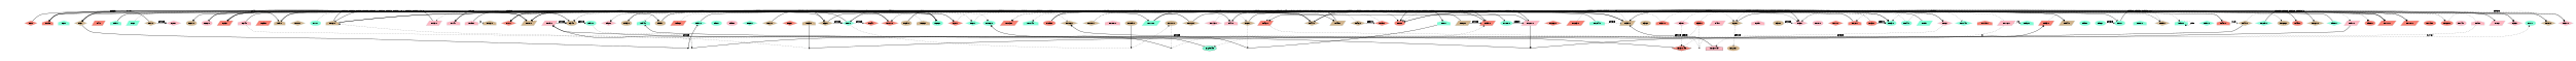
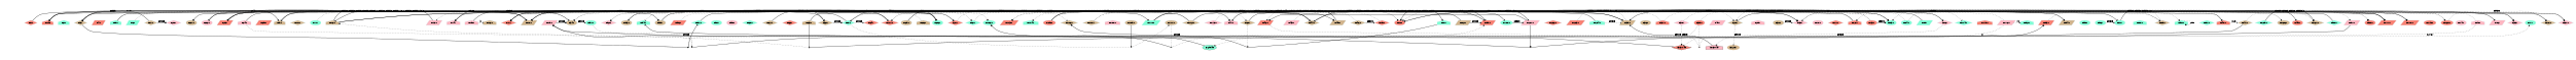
  digraph {
    node [shape=diamond style=filled color=lightblue fillcolor=tan]
    edge [style=invis]
    rankInputs [shape=circle style=invisible color="" fillcolor=""]
    n2 [fillcolor=salmon label="#0:1"]
    n3 [fillcolor=salmon label="#1:9" shape=house]
    n4 [fillcolor=aquamarine label="#2:1" shape=house]
    n5 [label="#3:1"]
    n6 [fillcolor=salmon label="#4:1" shape=parallelogram]
    n7 [fillcolor=aquamarine label="#5:1" shape=house]
    n8 [fillcolor=aquamarine label="#6:1" shape=parallelogram]
    n9 [label="#7:1"]
    n10 [fillcolor=aquamarine label="#8:1"]
    n11 [label="#9:1" shape=house]
    n12 [label="#10:1"]
    n13 [fillcolor=aquamarine label="#11:1" shape=ellipse]
    n14 [label="#12:1" shape=house]
    n15 [fillcolor=lightpink label="#13:1" shape=parallelogram]
    n16 [fillcolor=lightpink label="#14:1" shape=house]
    n17 [fillcolor=lightpink label="#15:1" shape=house]
    n18 [label="#16:1" shape=house]
    n19 [fillcolor=salmon label="#17:1"]
    n20 [label="#18:1" shape=parallelogram]
    n21 [fillcolor=lightpink label="#19:1" shape=parallelogram]
    n22 [fillcolor=lightpink label="#20:1"]
    n23 [label="#21:1" shape=ellipse]
    n24 [fillcolor=lightpink label="#22:1" shape=ellipse]
    n25 [fillcolor=salmon label="#23:1" shape=parallelogram]
    n26 [fillcolor=lightpink label="#24:1" shape=house]
    n27 [fillcolor=salmon label="#25:1" shape=parallelogram]
    n28 [fillcolor=aquamarine label="#26:1" shape=ellipse]
    n29 [fillcolor=salmon label="#27:1"]
    n30 [label="#28:1"]
    n31 [fillcolor=lightpink label="#29:1" shape=house]
    n32 [label="#30:1" shape=ellipse]
    n33 [fillcolor=lightpink label="#31:1"]
    n34 [label="#32:1"]
    n35 [fillcolor=lightpink label="#33:1"]
    n36 [label="#34:1" shape=ellipse]
    n37 [label="#35:1" shape=parallelogram]
    n38 [label="#36:1" shape=ellipse]
    n39 [fillcolor=salmon label="#37:1" shape=house]
    n40 [fillcolor=lightpink label="#38:1"]
    n41 [fillcolor=salmon label="#39:1" shape=ellipse]
    n42 [fillcolor=lightpink label="#40:1" shape=parallelogram]
    n43 [fillcolor=lightpink label="#41:1" shape=house]
    n44 [fillcolor=salmon label="#42:1" shape=parallelogram]
+   n45 [fillcolor=lightpink label="#43:1" shape=parallelogram]
    n46 [label="#44:1"]
    n47 [label="#45:1" shape=parallelogram]
    n48 [label="#46:1"]
    n49 [label="#47:1"]
    n50 [fillcolor=salmon label="#48:1" shape=house]
    n51 [fillcolor=salmon label="#49:1" shape=ellipse]
    n52 [fillcolor=aquamarine label="#50:1"]
    n53 [fillcolor=aquamarine label="#51:1" shape=ellipse]
    n54 [fillcolor=lightpink label="#52:1"]
    n55 [label="#53:1" shape=ellipse]
    n56 [fillcolor=aquamarine label="#54:1" shape=house]
    n57 [label="#55:1" shape=ellipse]
    n58 [fillcolor=salmon label="#56:1" shape=parallelogram]
    n59 [fillcolor=aquamarine label="#57:1"]
    n60 [fillcolor=aquamarine label="#58:1" shape=ellipse]
    n61 [fillcolor=lightpink label="#59:1" shape=ellipse]
    n62 [fillcolor=aquamarine label="#60:1"]
    n63 [label="#61:1"]
    n64 [fillcolor=salmon label="#62:1"]
    n65 [label="#63:1" shape=house]
    n66 [fillcolor=salmon label="#64:1"]
    n67 [label="#65:1" shape=ellipse]
    n68 [label="#66:1" shape=house]
    n69 [fillcolor=aquamarine label="#67:1"]
    n70 [label="#68:1"]
    n71 [fillcolor=lightpink label="#69:1"]
    n72 [fillcolor=lightpink label="#70:1" shape=ellipse]
    n73 [fillcolor=salmon label="#71:1"]
    n74 [fillcolor=salmon label="#72:1" shape=house]
    n75 [fillcolor=salmon label="#73:1" shape=ellipse]
    n76 [fillcolor=lightpink label="#74:1" shape=ellipse]
    n77 [fillcolor=lightpink label="#75:1" shape=house]
    n78 [fillcolor=lightpink label="#76:1" shape=parallelogram]
    n79 [fillcolor=aquamarine label="#77:1" shape=ellipse]
    n80 [label="#78:1"]
    n81 [fillcolor=salmon label="#79:1"]
    n82 [fillcolor=salmon label="#80:1" shape=ellipse]
    n83 [fillcolor=aquamarine label="#81:1" shape=house]
    n84 [label="#82:1" shape=parallelogram]
    n85 [fillcolor=aquamarine label="#83:1" shape=ellipse]
    n86 [fillcolor=aquamarine label="#84:1" shape=ellipse]
    n87 [fillcolor=aquamarine label="#85:1" shape=parallelogram]
    n88 [fillcolor=lightpink label="#86:1"]
    n89 [fillcolor=aquamarine label="#87:1" shape=ellipse]
    n90 [fillcolor=aquamarine label="#88:1" shape=house]
    n91 [label="#89:1"]
    n92 [fillcolor=aquamarine label="#90:1" shape=house]
    n93 [fillcolor=aquamarine label="#91:1"]
    n94 [fillcolor=aquamarine label="#92:1" shape=house]
    n95 [fillcolor=salmon label="#93:1" shape=parallelogram]
    n96 [label="#94:1" shape=parallelogram]
    n97 [fillcolor=aquamarine label="#95:1" shape=ellipse]
    n98 [fillcolor=aquamarine label="#96:1" shape=ellipse]
    n99 [fillcolor=lightpink label="#97:1" shape=parallelogram]
    n100 [fillcolor=salmon label="#98:1" shape=ellipse]
    n101 [fillcolor=salmon label="#99:1" shape=parallelogram]
    n102 [fillcolor=aquamarine label="#100:1" shape=ellipse]
    n103 [fillcolor=salmon label="#101:1"]
    n104 [fillcolor=aquamarine label="#102:1" shape=ellipse]
    n105 [fillcolor=salmon label="#103:1" shape=parallelogram]
    n106 [fillcolor=aquamarine label="#104:1" shape=house]
    n107 [fillcolor=salmon label="#105:1" shape=ellipse]
    n108 [label="#106:1"]
    n109 [label="#107:1"]
    n110 [fillcolor=lightpink label="#108:1" shape=house]
    n111 [label="#109:1" shape=ellipse]
    n112 [fillcolor=aquamarine label="#110:1" shape=parallelogram]
    n113 [label="#111:1" shape=ellipse]
    n114 [label="#112:1"]
    n115 [fillcolor=lightpink label="#113:1"]
    n116 [fillcolor=aquamarine label="#114:1"]
    n117 [fillcolor=salmon label="#115:1" shape=house]
    n118 [fillcolor=lightpink label="#116:1" shape=parallelogram]
    n119 [fillcolor=salmon label="#117:1" shape=parallelogram]
    n120 [fillcolor=salmon label="#118:1" shape=parallelogram]
    n121 [fillcolor=salmon label="#119:1" shape=ellipse]
    n122 [fillcolor=salmon label="#120:1" shape=ellipse]
    n123 [fillcolor=lightpink label="#121:1" shape=parallelogram]
    n124 [fillcolor=salmon label="#122:1"]
    n125 [fillcolor=salmon label="#123:1" shape=parallelogram]
    n126 [fillcolor=aquamarine label="#124:1" shape=house]
    n127 [fillcolor=aquamarine label="#125:1"]
    n128 [label="#126:1" shape=ellipse]
    n129 [label="#127:1"]
    rankOutputs [shape=circle style=invisible color="" fillcolor=""]
    n131 [color=tan label="#128:1" shape=ellipse]
    134 [fillcolor=aquamarine shape=point color=""]
    138 [fillcolor=lightpink shape=point color=""]
    140 [fillcolor=aquamarine shape=point color=""]
    135 [shape=point color=""]
    n136 [fillcolor=salmon label="#131:49" color=""]
    133 [fillcolor=salmon shape=point color=""]
    137 [shape=point color=""]
    136 [shape=point color=""]
    n140 [fillcolor=aquamarine label="#129:49" shape=ellipse color=""]
    139 [fillcolor=salmon shape=point color=""]
    n142 [fillcolor=lightpink label="#130:49" shape=house color=""]
    subgraph sub_1 {
      rank=same
      rankdir=TB
      rankInputs
      n2
      n3
      n4
      n5
      n6
      n7
      n8
      n9
      n10
      n11
      n12
      n13
      n14
      n15
      n16
      n17
      n18
      n19
      n20
      n21
      n22
      n23
      n24
      n25
      n26
      n27
      n28
      n29
      n30
      n31
      n32
      n33
      n34
      n35
      n36
      n37
      n38
      n39
      n40
      n41
      n42
      n43
      n44
+     n45
      n46
      n47
      n48
      n49
      n50
      n51
      n52
      n53
      n54
      n55
      n56
      n57
      n58
      n59
      n60
      n61
      n62
      n63
      n64
      n65
      n66
      n67
      n68
      n69
      n70
      n71
      n72
      n73
      n74
      n75
      n76
      n77
      n78
      n79
      n80
      n81
      n82
      n83
      n84
      n85
      n86
      n87
      n88
      n89
      n90
      n91
      n92
      n93
      n94
      n95
      n96
      n97
      n98
      n99
      n100
      n101
      n102
      n103
      n104
      n105
      n106
      n107
      n108
      n109
      n110
      n111
      n112
      n113
      n114
      n115
      n116
      n117
      n118
      n119
      n120
      n121
      n122
      n123
      n124
      n125
      n126
      n127
      n128
      n129
    }
    subgraph sub_2 {
      rank=same
      rankdir=TB
      rankOutputs
      n131
    }
    rankInputs -> n2
    rankInputs -> rankOutputs [color=invis style=""]
    n2 -> n3
    n2 -> n29 [arrowhead=box label=1 style=bold]
    n3 -> n4
    n3 -> n47 [arrowhead=box label=7 style=bold]
    n4 -> n5
    n5 -> n6
    n5 -> n119 [arrowhead=box label=31 style=bold]
    n5 -> 134 [arrowhead=dot style=bold]
    n6 -> n7
    n7 -> n8
    n7 -> n71 [arrowhead=dot label=3 style=dashed]
    n7 -> n96 [arrowhead=tee label=65535 style=bold]
    n8 -> n9
    n8 -> n36 [arrowhead=dot label=15 style=dashed]
    n9 -> n5 [arrowhead=box label=8191 style=bold]
    n9 -> n10
    n9 -> n22 [arrowhead=box label=65535 style=bold]
    n10 -> n11
    n10 -> n20 [arrowhead=tee label=15 style=bold]
    n10 -> n66 [arrowhead=dot label=65535 style=dashed]
    n10 -> n101 [arrowhead=tee label=4095 style=dashed]
    n10 -> n103 [arrowhead=dot label=31 style=bold]
    n10 -> 138 [dir=none style=dashed]
    n11 -> n12
    n11 -> n20 [arrowhead=box label=65535 style=bold]
    n12 -> n13
    n13 -> n14
    n13 -> n104 [arrowhead=box label=65535 style=dashed]
    n14 -> n15
    n14 -> n57 [arrowhead=box label=65535 style=bold]
    n14 -> n83 [arrowhead=dot label=65535 style=bold]
    n14 -> n88 [arrowhead=tee label=16383 style=bold]
    n15 -> n16
    n15 -> n24 [arrowhead=tee label=3 style=bold]
    n16 -> n17
    n17 -> n18
    n17 -> n18 [arrowhead=tee label=3 style=dashed]
    n17 -> n34 [arrowhead=tee label=65535 style=bold]
    n18 -> n19
    n19 -> n20
    n19 -> n33 [arrowhead=box label=63 style=dashed]
    n19 -> n85 [arrowhead=dot label=65535 style=dashed]
    n20 -> n5 [arrowhead=tee label=65535 style=bold]
    n20 -> n21
    n21 -> n22
    n21 -> n36 [arrowhead=box label=65535 style=bold]
    n21 -> 140 [dir=none style=bold]
    n22 -> n23
    n23 -> n24
    n24 -> n25
    n24 -> n28 [arrowhead=dot label=15 style=bold]
    n25 -> n11 [arrowhead=dot label=2047 style=bold]
    n25 -> n26
    n25 -> n89 [arrowhead=tee label=65535 style=bold]
    n26 -> n27
    n26 -> n46 [arrowhead=dot label=65535 style=bold]
    n26 -> 135 [arrowhead=box style=dashed]
    n27 -> n28
    n28 -> n19 [arrowhead=dot label=1 style=bold]
    n28 -> n29
    n29 -> n30
    n29 -> n54 [arrowhead=box label=1 style=dashed]
    n29 -> n108 [arrowhead=tee label=65535 style=dashed]
    n30 -> n31
    n30 -> n129 [arrowhead=dot label=3 style=bold]
    n30 -> n131 [arrowhead=tee label=65535 style=dashed]
    n31 -> n32
    n32 -> n33
    n32 -> n71 [arrowhead=dot label=65535 style=dashed]
    n33 -> n34
    n34 -> n10 [arrowhead=box label=65535 style=bold]
    n34 -> n35
-   n34 -> n71 [arrowhead=box label=65535 style=bold]
+   n65 -> n71 [arrowhead=box label=65535 style=bold]
    n35 -> n36
    n36 -> n16 [arrowhead=tee label=16383 style=bold]
    n36 -> n37
    n36 -> n53 [arrowhead=dot label=65535 style=dashed]
    n37 -> n19 [arrowhead=box label=65535 style=bold]
    n37 -> n38
    n37 -> n103 [arrowhead=box label=63 style=dashed]
    n38 -> n39
    n39 -> n40
    n39 -> n82 [arrowhead=box label=65535 style=dashed]
    n39 -> n128 [arrowhead=dot label=1023 style=dashed]
    n40 -> n30 [arrowhead=box label=65535 style=dashed]
    n40 -> n41
    n40 -> n136 [arrowhead=box label=65535 style=dashed]
    n41 -> n42
    n41 -> n119 [arrowhead=tee label=127 style=dashed]
    n41 -> 134 [dir=none style=dashed]
    n41 -> 133 [arrowhead=tee style=dashed]
    n42 -> n43
    n43 -> n35 [arrowhead=tee label=255 style=dashed]
    n43 -> n44
+   n44 -> n45
    n44 -> 133 [dir=none style=dashed]
+   n45 -> n46
+   n45 -> n129 [arrowhead=box label=511 style=dashed]
    n46 -> n15 [arrowhead=tee label=65535 style=dashed]
    n46 -> n20 [arrowhead=dot label=7 style=bold]
    n46 -> n37 [arrowhead=dot label=511 style=bold]
    n46 -> n47
    n47 -> n43 [arrowhead=dot label=127 style=bold]
    n47 -> n48
    n48 -> n36 [arrowhead=dot label=65535 style=dashed]
    n48 -> n49
    n48 -> n81 [arrowhead=tee label=65535 style=bold]
    n49 -> n50
    n49 -> n120 [arrowhead=dot label=65535 style=dashed]
    n49 -> 137 [arrowhead=tee style=bold]
    n50 -> n25 [arrowhead=tee label=65535 style=bold]
    n50 -> n49 [arrowhead=tee label=1023 style=dashed]
    n50 -> n51
    n51 -> n52
    n52 -> n3 [arrowhead=tee label=31 style=bold]
    n52 -> n53
    n53 -> n54
    n53 -> 135 [dir=none style=dashed]
    n54 -> n55
    n55 -> n56
    n55 -> n69 [arrowhead=box label=65535 style=dashed]
    n55 -> n85 [arrowhead=box label=65535 style=bold]
    n56 -> n57
    n57 -> n34 [arrowhead=tee label=127 style=bold]
    n57 -> n58
    n57 -> n88 [arrowhead=dot label=2047 style=dashed]
    n58 -> n59
    n58 -> n92 [arrowhead=box label=65535 style=dashed]
    n59 -> n33 [arrowhead=dot label=65535 style=bold]
    n59 -> n60
    n60 -> n61
    n61 -> n62
    n62 -> n63
    n63 -> n64
    n63 -> n112 [arrowhead=dot label=1 style=bold]
    n64 -> n65
    n65 -> n66
    n65 -> 137 [dir=none style=bold]
    n66 -> n67
    n67 -> n28 [arrowhead=tee label=255 style=bold]
    n67 -> n68
    n67 -> n71 [arrowhead=tee label=65535 style=dashed]
    n68 -> n25 [arrowhead=box label=65535 style=dashed]
    n68 -> n69
    n69 -> n70
    n69 -> n91 [arrowhead=box label=65535 style=dashed]
    n70 -> n71
    n70 -> n101 [arrowhead=tee label=65535 style=bold]
    n70 -> 136 [arrowhead=dot style=dashed]
    n71 -> n72
    n71 -> n99 [arrowhead=dot label=65535 style=dashed]
    n71 -> n100 [arrowhead=box label=65535 style=dashed]
    n72 -> n73
    n73 -> n74
    n74 -> n3 [arrowhead=dot label=65535 style=bold]
    n74 -> n71 [arrowhead=dot label=63 style=dashed]
    n74 -> n75
    n75 -> n76
    n75 -> n85 [arrowhead=box label=65535 style=bold]
    n75 -> n105 [arrowhead=box label=65535 style=dashed]
    n75 -> n106 [arrowhead=box label=65535 style=dashed]
    n76 -> n77
    n77 -> n36 [arrowhead=tee label=65535 style=dashed]
    n77 -> n78
    n77 -> n136 [arrowhead=tee label=32767 style=dashed]
    n78 -> n79
    n79 -> n80
    n80 -> n81
    n81 -> n44 [arrowhead=dot label=65535 style=dashed]
    n81 -> n82
    n82 -> n35 [arrowhead=box label=7 style=bold]
    n82 -> n83
    n82 -> n122 [arrowhead=box label=65535 style=dashed]
    n83 -> n84
    n83 -> 136 [dir=none style=bold]
    n84 -> n16 [arrowhead=dot label=65535 style=bold]
    n84 -> n85
    n84 -> n101 [arrowhead=dot label=65535 style=bold]
    n85 -> n82 [arrowhead=box label=65535 style=dashed]
    n85 -> n86
    n86 -> n30 [arrowhead=box label=65535 style=dashed]
    n86 -> n87
    n86 -> n116 [arrowhead=tee label=65535 style=dashed]
    n87 -> n37 [arrowhead=dot label=65535 style=bold]
    n87 -> n88
    n88 -> n89
    n88 -> n140 [arrowhead=dot label=65535 style=dashed]
    n89 -> n78 [arrowhead=dot label=65535 style=bold]
    n89 -> n90
    n90 -> n91
    n91 -> n54 [arrowhead=tee label=3 style=dashed]
    n91 -> n74 [arrowhead=box label=127 style=dashed]
    n91 -> n85 [arrowhead=dot label=65535 style=dashed]
    n91 -> n92
    n92 -> n92 [arrowhead=box label=255 style=dashed]
    n92 -> n93
    n93 -> n94
    n94 -> n95
    n95 -> n96
    n95 -> n100 [arrowhead=box label=65535 style=dashed]
    n96 -> n97
    n97 -> n98
    n98 -> n89 [arrowhead=dot label=65535 style=dashed]
    n98 -> n99
    n99 -> n100
    n99 -> 139 [dir=none style=bold]
    n100 -> n101
    n101 -> n82 [arrowhead=box label=65535 style=bold]
    n101 -> n102
    n102 -> n103
    n102 -> n123 [arrowhead=dot label=65535 style=bold]
    n103 -> n14 [arrowhead=tee label=65535 style=bold]
    n103 -> n96 [arrowhead=dot label=65535 style=dashed]
    n103 -> n104
    n104 -> n105
    n105 -> n106
    n106 -> n107
    n107 -> n43 [arrowhead=box label=65535 style=bold]
    n107 -> n80 [arrowhead=dot label=1 style=bold]
    n107 -> n108
    n108 -> n109
    n109 -> n70 [arrowhead=dot label=65535 style=dashed]
    n109 -> n82 [arrowhead=dot label=16383 style=dashed]
    n109 -> n110
    n110 -> n111
    n111 -> n112
    n111 -> 138 [arrowhead=dot style=bold]
    n112 -> n102 [arrowhead=tee label=127 style=bold]
    n112 -> n113
    n112 -> n123 [arrowhead=tee label=511 style=bold]
    n113 -> n114
    n113 -> 140 [arrowhead=tee style=dashed]
    n114 -> n11 [arrowhead=tee label=65535 style=bold]
    n114 -> n55 [arrowhead=dot label=65535 style=dashed]
    n114 -> n115
    n114 -> n120 [arrowhead=box label=511 style=bold]
    n115 -> n82 [arrowhead=dot label=65535 style=dashed]
    n115 -> n116
    n116 -> n117
    n117 -> n118
    n118 -> n56 [arrowhead=tee label=65535 style=dashed]
    n118 -> n94 [arrowhead=dot label=15 style=dashed]
    n118 -> n119
    n118 -> n142 [arrowhead=dot label=31 style=dashed]
    n119 -> n46 [arrowhead=tee label=65535 style=bold]
    n119 -> n120
    n120 -> n105 [arrowhead=tee label=16383 style=dashed]
    n120 -> n121
    n121 -> n122
    n122 -> n20 [arrowhead=tee label=65535 style=dashed]
    n122 -> n80 [arrowhead=dot label=65535 style=dashed]
    n122 -> n123
    n123 -> n44 [arrowhead=box label=3 style=bold]
    n123 -> n124
    n123 -> 139 [arrowhead=box style=bold]
    n124 -> n125
    n125 -> n50 [arrowhead=box label=65535 style=dashed]
    n125 -> n126
    n126 -> n23 [arrowhead=box label=65535 style=bold]
    n126 -> n37 [arrowhead=tee label=65535 style=dashed]
    n126 -> n127
    n127 -> n51 [arrowhead=dot label=65535 style=bold]
    n127 -> n128
    n128 -> n10 [arrowhead=dot label=65535 style=dashed]
    n128 -> n129
    rankOutputs -> n131
    134 -> n59 [arrowhead=tee style=bold]
    138 -> n113 [arrowhead=dot style=dashed]
    140 -> n101 [arrowhead=dot style=dashed]
    135 -> n95 [arrowhead=box style=bold]
    n136 -> n108 [arrowhead=box label=65535 style=bold]
    133 -> n79 [arrowhead=dot style=dashed]
    137 -> n14 [arrowhead=box style=dashed]
    136 -> n104 [arrowhead=box style=bold]
    n140 -> n21 [arrowhead=box label=65535 style=bold]
    139 -> n56 [arrowhead=tee style=bold]
    n142 -> n37 [arrowhead=tee label=65535 style=bold]
  }
